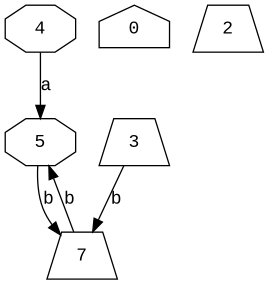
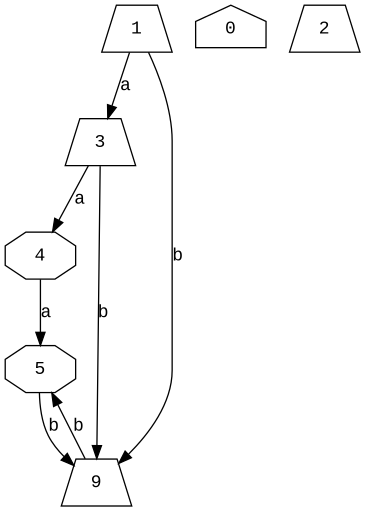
  strict digraph {
    fontname="Liberation Mono"
    node [fontname="Liberation Mono" shape=trapezium]
    edge [fontname="Liberation Mono"]
    4 [shape=octagon]
    3
-   7
+   7 [label=9]
    5 [shape=octagon]
    0 [shape=house]
+   1
    2
    4 -> 5 [label=a]
+   3 -> 4 [label=a]
    3 -> 7 [label=b]
    7 -> 5 [label=b]
    5 -> 7 [label=b]
+   1 -> 3 [label=a]
+   1 -> 7 [label=b]
  }
